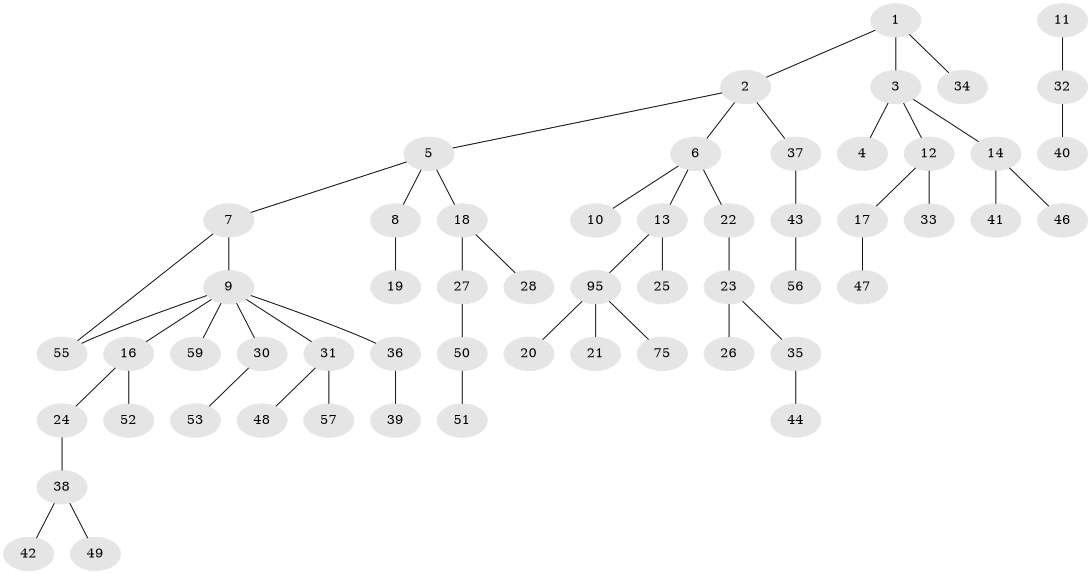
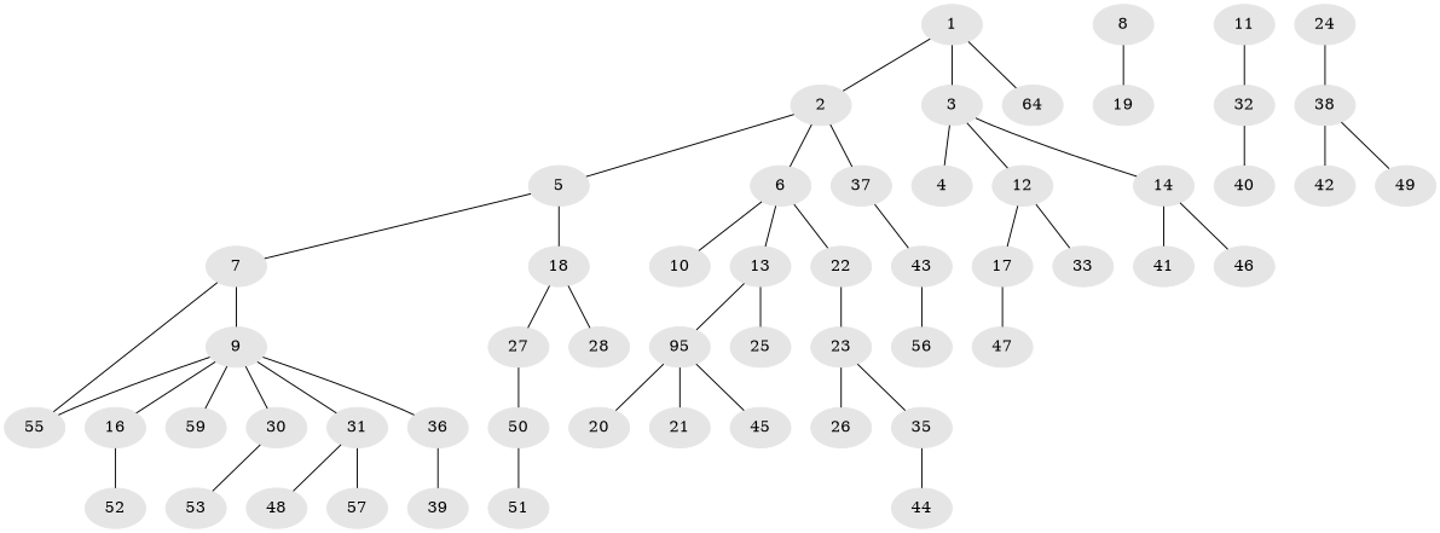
  graph {
    node [color=gray90 style=filled]
    1
    2
    3
-   34
+   34 [label=64]
    5
    6
    37
    4
    12
    14
    7
    8
    18
    10
    13
    22
    43
    17
    33
    41
    46
    9
    55
    19
    27
    28
    n27 [label=95]
    25
    23
    16
    n31 [label=59]
    30
    31
    36
    11
    32
    24
    52
    53
    48
    n41 [label=57]
    39
    40
    47
    20
    21
-   45 [label=75]
+   45
    38
    50
    26
    35
    44
    42
    49
    51
    56
    1 -- 2
    1 -- 3
    1 -- 34
    2 -- 5
    2 -- 6
    2 -- 37
    3 -- 4
    3 -- 12
    3 -- 14
    5 -- 7
-   5 -- 8
    5 -- 18
    6 -- 10
    6 -- 13
    6 -- 22
    37 -- 43
    12 -- 17
    12 -- 33
    14 -- 41
    14 -- 46
    7 -- 9
    7 -- 55
    8 -- 19
    18 -- 27
    18 -- 28
    13 -- n27
    13 -- 25
    22 -- 23
    43 -- 56
    17 -- 47
    9 -- 55
    9 -- 16
    9 -- n31
    9 -- 30
    9 -- 31
    9 -- 36
    27 -- 50
    n27 -- 20
    n27 -- 21
    n27 -- 45
    23 -- 26
    23 -- 35
-   16 -- 24
    16 -- 52
    30 -- 53
    31 -- 48
    31 -- n41
    36 -- 39
    11 -- 32
    32 -- 40
    24 -- 38
    38 -- 42
    38 -- 49
    50 -- 51
    35 -- 44
  }
